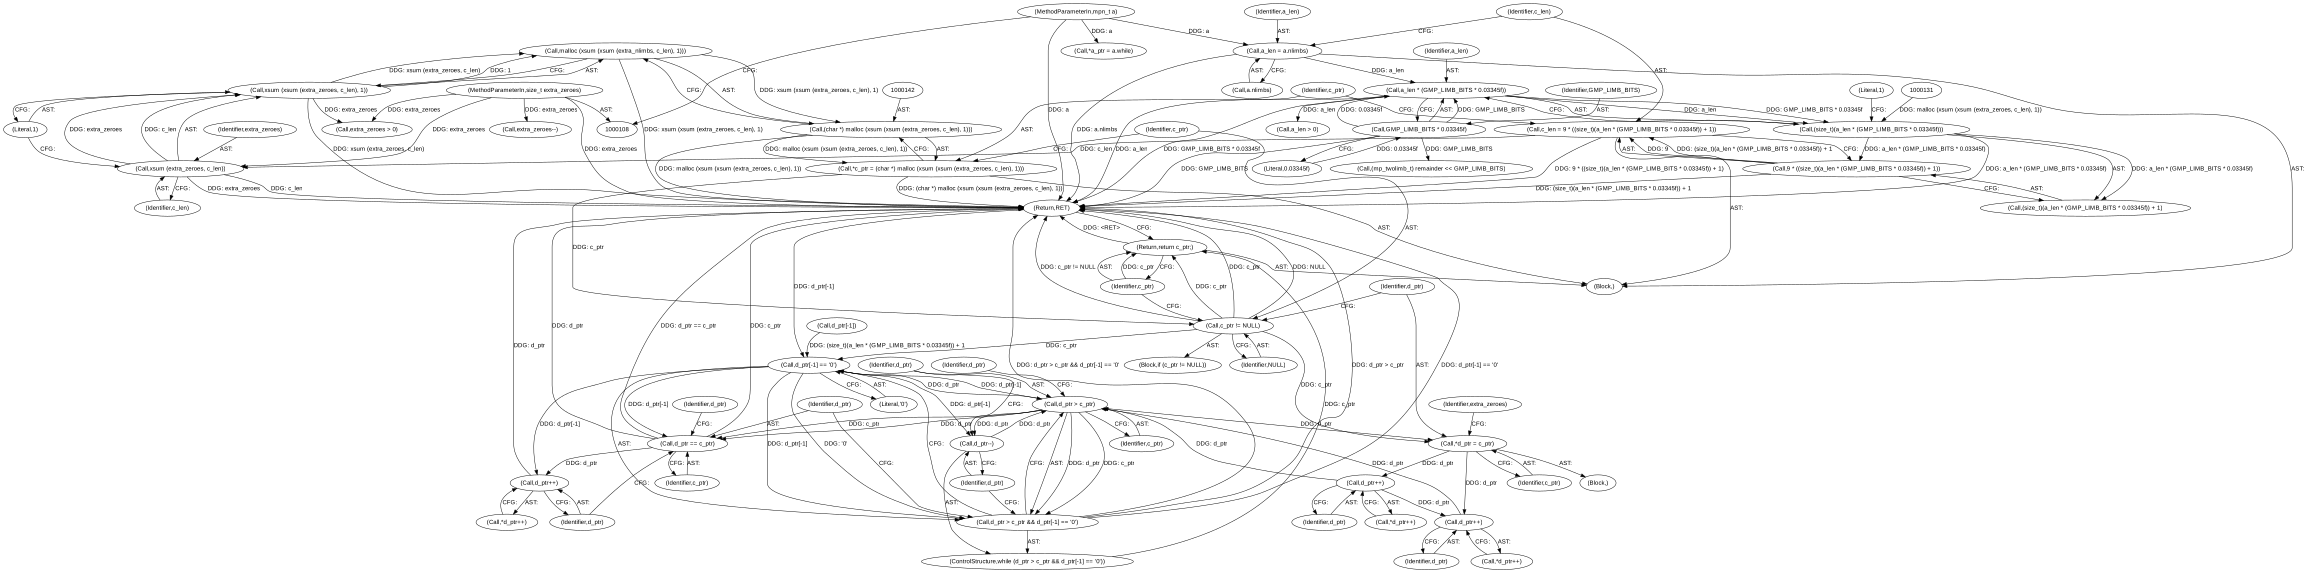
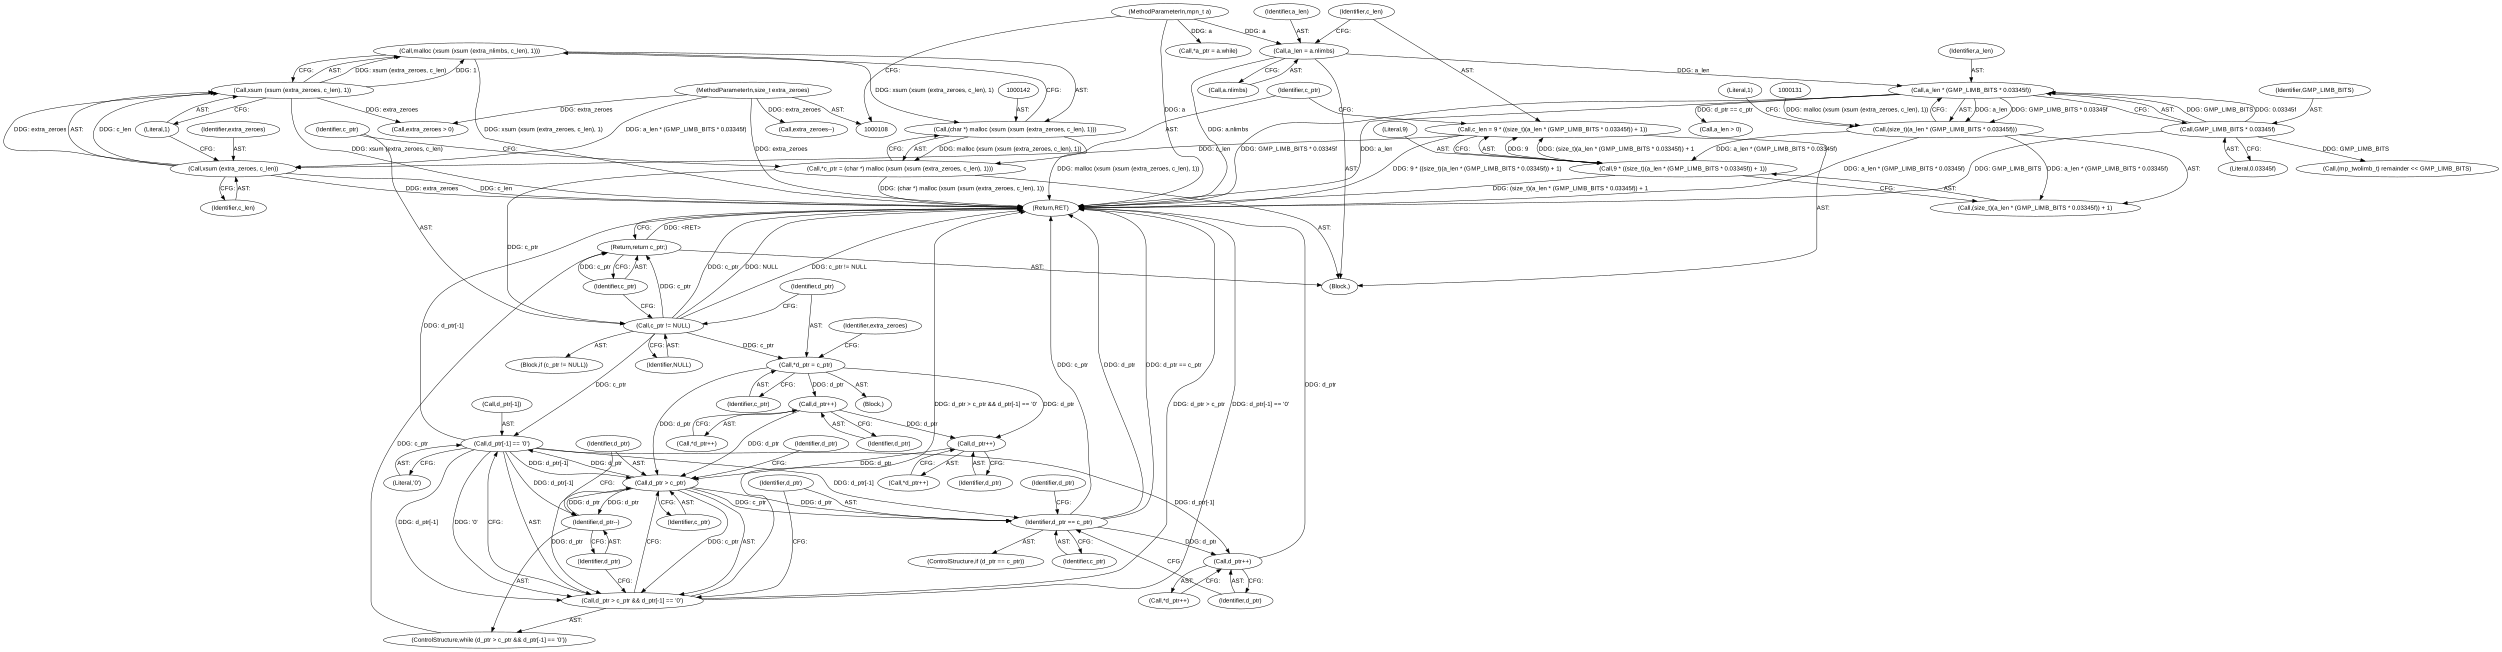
  digraph {
    fontname="Liberation Sans"
    node [fontname="Liberation Sans"]
    edge [fontname="Liberation Sans"]
    n1 [label="(Call,malloc (xsum (xsum (extra_nlimbs, c_len), 1)))"]
    n2 [label="(Call,xsum (xsum (extra_zeroes, c_len), 1))"]
    n3 [label="(Call,(char *) malloc (xsum (xsum (extra_zeroes, c_len), 1)))"]
    n4 [label="(Return,RET)"]
    n5 [label="(Literal,1)"]
    n6 [label="(Call,extra_zeroes > 0)"]
    n7 [label="(Call,*c_ptr = (char *) malloc (xsum (xsum (extra_zeroes, c_len), 1)))"]
    n8 [label="(Return,return c_ptr;)"]
    n9 [label="(Call,xsum (extra_zeroes, c_len))"]
    n10 [label="(Identifier,c_len)"]
    n11 [label="(MethodParameterIn,size_t extra_zeroes)"]
    n12 [label="(Call,extra_zeroes--)"]
    1000108
    n14 [label="(Call,c_len = 9 * ((size_t)(a_len * (GMP_LIMB_BITS * 0.03345f)) + 1))"]
    n15 [label="(Call,9 * ((size_t)(a_len * (GMP_LIMB_BITS * 0.03345f)) + 1))"]
    n16 [label="(Block,)"]
    n17 [label="(Call,(size_t)(a_len * (GMP_LIMB_BITS * 0.03345f)) + 1)"]
    n18 [label="(Call,(size_t)(a_len * (GMP_LIMB_BITS * 0.03345f)))"]
    n19 [label="(Call,a_len * (GMP_LIMB_BITS * 0.03345f))"]
    n20 [label="(Call,GMP_LIMB_BITS * 0.03345f)"]
    n21 [label="(Call,a_len > 0)"]
    n22 [label="(Call,(mp_twolimb_t) remainder << GMP_LIMB_BITS)"]
    n23 [label="(Literal,0.03345f)"]
    n24 [label="(Call,a_len = a.nlimbs)"]
    n25 [label="(Call,a.nlimbs)"]
    n26 [label="(MethodParameterIn,mpn_t a)"]
    n27 [label="(Call,*a_ptr = a.while)"]
    n28 [label="(Call,c_ptr != NULL)"]
    n29 [label="(Call,*d_ptr = c_ptr)"]
    n30 [label="(Block,if (c_ptr != NULL))"]
    n31 [label="(Identifier,NULL)"]
    n32 [label="(Call,d_ptr[-1] == '0')"]
    n33 [label="(Call,d_ptr > c_ptr)"]
    n34 [label="(Call,d_ptr++)"]
    n35 [label="(Call,d_ptr++)"]
    n36 [label="(Block,)"]
    n37 [label="(Identifier,c_ptr)"]
    n38 [label="(Call,d_ptr > c_ptr && d_ptr[-1] == '0')"]
-   n39 [label="(Call,d_ptr--)"]
-   n40 [label="(Call,d_ptr == c_ptr)"]
+   n39 [label="(Identifier,d_ptr--)"]
+   n40 [label="(Identifier,d_ptr == c_ptr)"]
    n41 [label="(Identifier,c_ptr)"]
    n42 [label="(Identifier,c_ptr)"]
    n43 [label="(Call,*d_ptr++)"]
    n44 [label="(Identifier,d_ptr)"]
    n45 [label="(Call,*d_ptr++)"]
    n46 [label="(Identifier,d_ptr)"]
    n47 [label="(ControlStructure,while (d_ptr > c_ptr && d_ptr[-1] == '0'))"]
    n48 [label="(Call,d_ptr++)"]
    n49 [label="(Literal,'0')"]
    n50 [label="(Identifier,d_ptr)"]
    n51 [label="(Identifier,c_ptr)"]
+   n52 [label="(ControlStructure,if (d_ptr == c_ptr))"]
    n53 [label="(Call,*d_ptr++)"]
    n54 [label="(Identifier,d_ptr)"]
+   n55 [label="(Literal,9)"]
    n56 [label="(Identifier,GMP_LIMB_BITS)"]
    n57 [label="(Identifier,a_len)"]
    n58 [label="(Identifier,c_ptr)"]
    n59 [label="(Identifier,d_ptr)"]
    n60 [label="(Identifier,d_ptr)"]
    n61 [label="(Identifier,c_ptr)"]
    n62 [label="(Identifier,d_ptr)"]
    n63 [label="(Identifier,extra_zeroes)"]
    n64 [label="(Literal,1)"]
    n65 [label="(Call,d_ptr[-1])"]
    n66 [label="(Identifier,extra_zeroes)"]
    n67 [label="(Identifier,d_ptr)"]
    n68 [label="(Identifier,d_ptr)"]
    n69 [label="(Identifier,a_len)"]
    n70 [label="(Identifier,c_len)"]
    1000131
    1000142
    n1 -> n2 [label="CFG: "]
    n1 -> n3 [label="AST: "]
    n1 -> n3 [label="DDG: xsum (xsum (extra_zeroes, c_len), 1)"]
    n1 -> n4 [label="DDG: xsum (xsum (extra_zeroes, c_len), 1)"]
    n2 -> n1 [label="AST: "]
    n2 -> n1 [label="DDG: xsum (extra_zeroes, c_len)"]
    n2 -> n1 [label="DDG: 1"]
    n2 -> n4 [label="DDG: xsum (extra_zeroes, c_len)"]
    n2 -> n5 [label="CFG: "]
    n2 -> n6 [label="DDG: extra_zeroes"]
    n3 -> n1 [label="CFG: "]
    n3 -> n4 [label="DDG: malloc (xsum (xsum (extra_zeroes, c_len), 1))"]
    n3 -> n7 [label="AST: "]
    n3 -> n7 [label="DDG: malloc (xsum (xsum (extra_zeroes, c_len), 1))"]
    n4 -> n8 [label="CFG: "]
    n5 -> n2 [label="AST: "]
    n5 -> n9 [label="CFG: "]
    n7 -> n3 [label="CFG: "]
    n7 -> n4 [label="DDG: (char *) malloc (xsum (xsum (extra_zeroes, c_len), 1))"]
    n7 -> n16 [label="AST: "]
    n7 -> n28 [label="DDG: c_ptr"]
    n8 -> n4 [label="DDG: <RET>"]
    n8 -> n16 [label="AST: "]
    n8 -> n42 [label="CFG: "]
    n9 -> n2 [label="AST: "]
    n9 -> n2 [label="DDG: extra_zeroes"]
    n9 -> n2 [label="DDG: c_len"]
    n9 -> n4 [label="DDG: extra_zeroes"]
    n9 -> n4 [label="DDG: c_len"]
    n9 -> n10 [label="CFG: "]
    n10 -> n9 [label="AST: "]
    n11 -> n4 [label="DDG: extra_zeroes"]
    n11 -> n6 [label="DDG: extra_zeroes"]
-   n11 -> n9 [label="DDG: extra_zeroes"]
+   n11 -> n9 [label="DDG: a_len * (GMP_LIMB_BITS * 0.03345f)"]
    n11 -> n12 [label="DDG: extra_zeroes"]
    n11 -> 1000108 [label="AST: "]
    n14 -> n4 [label="DDG: 9 * ((size_t)(a_len * (GMP_LIMB_BITS * 0.03345f)) + 1)"]
    n14 -> n9 [label="DDG: c_len"]
    n14 -> n15 [label="CFG: "]
    n14 -> n16 [label="AST: "]
    n15 -> n4 [label="DDG: (size_t)(a_len * (GMP_LIMB_BITS * 0.03345f)) + 1"]
    n15 -> n14 [label="AST: "]
    n15 -> n14 [label="DDG: 9"]
    n15 -> n14 [label="DDG: (size_t)(a_len * (GMP_LIMB_BITS * 0.03345f)) + 1"]
    n15 -> n17 [label="CFG: "]
    n17 -> n15 [label="AST: "]
    n18 -> n4 [label="DDG: a_len * (GMP_LIMB_BITS * 0.03345f)"]
    n18 -> n15 [label="DDG: a_len * (GMP_LIMB_BITS * 0.03345f)"]
    n18 -> n17 [label="AST: "]
    n18 -> n17 [label="DDG: a_len * (GMP_LIMB_BITS * 0.03345f)"]
    n18 -> n19 [label="CFG: "]
    n19 -> n4 [label="DDG: a_len"]
    n19 -> n4 [label="DDG: GMP_LIMB_BITS * 0.03345f"]
    n19 -> n18 [label="AST: "]
    n19 -> n18 [label="DDG: a_len"]
    n19 -> n18 [label="DDG: GMP_LIMB_BITS * 0.03345f"]
    n19 -> n20 [label="CFG: "]
-   n19 -> n21 [label="DDG: a_len"]
+   n19 -> n21 [label="DDG: d_ptr == c_ptr"]
    n20 -> n4 [label="DDG: GMP_LIMB_BITS"]
    n20 -> n19 [label="AST: "]
    n20 -> n19 [label="DDG: GMP_LIMB_BITS"]
    n20 -> n19 [label="DDG: 0.03345f"]
    n20 -> n22 [label="DDG: GMP_LIMB_BITS"]
    n20 -> n23 [label="CFG: "]
-   n23 -> n20 [label="DDG: 0.03345f"]
+   n23 -> n20 [label="AST: "]
    n24 -> n4 [label="DDG: a.nlimbs"]
    n24 -> n16 [label="AST: "]
    n24 -> n19 [label="DDG: a_len"]
    n24 -> n25 [label="CFG: "]
    n25 -> n24 [label="AST: "]
    n26 -> n4 [label="DDG: a"]
    n26 -> 1000108 [label="CFG: "]
    n26 -> n24 [label="DDG: a"]
    n26 -> n27 [label="DDG: a"]
    n28 -> n4 [label="DDG: c_ptr"]
    n28 -> n4 [label="DDG: NULL"]
    n28 -> n4 [label="DDG: c_ptr != NULL"]
    n28 -> n8 [label="DDG: c_ptr"]
    n28 -> n29 [label="DDG: c_ptr"]
    n28 -> n30 [label="AST: "]
    n28 -> n31 [label="CFG: "]
    n28 -> n32 [label="DDG: c_ptr"]
-   n33 -> n29 [label="DDG: d_ptr"]
+   n29 -> n33 [label="DDG: d_ptr"]
    n29 -> n34 [label="DDG: d_ptr"]
    n29 -> n35 [label="DDG: d_ptr"]
    n29 -> n36 [label="AST: "]
    n29 -> n37 [label="CFG: "]
    n31 -> n28 [label="AST: "]
-   n4 -> n32 [label="DDG: d_ptr[-1]"]
+   n32 -> n4 [label="DDG: d_ptr[-1]"]
    n32 -> n33 [label="DDG: d_ptr[-1]"]
    n32 -> n38 [label="AST: "]
    n32 -> n38 [label="DDG: d_ptr[-1]"]
    n32 -> n38 [label="DDG: '0'"]
    n32 -> n39 [label="DDG: d_ptr[-1]"]
    n32 -> n40 [label="DDG: d_ptr[-1]"]
    n32 -> n48 [label="DDG: d_ptr[-1]"]
    n32 -> n49 [label="CFG: "]
    n33 -> n32 [label="DDG: d_ptr"]
    n33 -> n38 [label="AST: "]
    n33 -> n38 [label="DDG: d_ptr"]
    n33 -> n38 [label="DDG: c_ptr"]
    n33 -> n39 [label="DDG: d_ptr"]
    n33 -> n40 [label="DDG: d_ptr"]
    n33 -> n40 [label="DDG: c_ptr"]
    n33 -> n41 [label="CFG: "]
    n34 -> n33 [label="DDG: d_ptr"]
    n34 -> n35 [label="DDG: d_ptr"]
    n34 -> n43 [label="AST: "]
    n34 -> n44 [label="CFG: "]
    n35 -> n33 [label="DDG: d_ptr"]
    n35 -> n45 [label="AST: "]
    n35 -> n46 [label="CFG: "]
    n37 -> n29 [label="AST: "]
    n38 -> n4 [label="DDG: d_ptr > c_ptr && d_ptr[-1] == '0'"]
    n38 -> n4 [label="DDG: d_ptr > c_ptr"]
    n38 -> n4 [label="DDG: d_ptr[-1] == '0'"]
    n38 -> n32 [label="CFG: "]
    n38 -> n33 [label="CFG: "]
    n38 -> n47 [label="AST: "]
    n39 -> n33 [label="DDG: d_ptr"]
    n39 -> n47 [label="AST: "]
    n39 -> n50 [label="CFG: "]
    n40 -> n4 [label="DDG: c_ptr"]
    n40 -> n4 [label="DDG: d_ptr"]
    n40 -> n4 [label="DDG: d_ptr == c_ptr"]
    n40 -> n48 [label="DDG: d_ptr"]
    n40 -> n51 [label="CFG: "]
+   n40 -> n52 [label="AST: "]
    n41 -> n33 [label="AST: "]
    n42 -> n8 [label="AST: "]
    n42 -> n8 [label="DDG: c_ptr"]
    n42 -> n28 [label="CFG: "]
    n43 -> n34 [label="CFG: "]
    n44 -> n34 [label="AST: "]
    n45 -> n35 [label="CFG: "]
    n46 -> n35 [label="AST: "]
    n47 -> n8 [label="DDG: c_ptr"]
    n48 -> n4 [label="DDG: d_ptr"]
    n48 -> n53 [label="AST: "]
    n48 -> n54 [label="CFG: "]
    n49 -> n32 [label="AST: "]
    n50 -> n38 [label="CFG: "]
    n50 -> n39 [label="AST: "]
    n51 -> n40 [label="AST: "]
    n53 -> n48 [label="CFG: "]
    n54 -> n40 [label="CFG: "]
    n54 -> n48 [label="AST: "]
+   n55 -> n15 [label="AST: "]
    n56 -> n20 [label="AST: "]
    n57 -> n24 [label="AST: "]
    n58 -> n7 [label="AST: "]
    n58 -> n14 [label="CFG: "]
    n59 -> n33 [label="CFG: "]
    n60 -> n38 [label="CFG: "]
    n60 -> n40 [label="AST: "]
    n61 -> n7 [label="CFG: "]
    n61 -> n28 [label="AST: "]
    n62 -> n40 [label="CFG: "]
    n63 -> n29 [label="CFG: "]
    n64 -> n18 [label="CFG: "]
-   n65 -> n32 [label="DDG: (size_t)(a_len * (GMP_LIMB_BITS * 0.03345f)) + 1"]
+   n65 -> n32 [label="AST: "]
    n66 -> n9 [label="AST: "]
    n67 -> n33 [label="AST: "]
    n67 -> n39 [label="CFG: "]
    n68 -> n28 [label="CFG: "]
    n68 -> n29 [label="AST: "]
    n69 -> n19 [label="AST: "]
    n70 -> n14 [label="AST: "]
    n70 -> n24 [label="CFG: "]
    1000131 -> n18 [label="DDG: malloc (xsum (xsum (extra_zeroes, c_len), 1))"]
    1000142 -> n3 [label="AST: "]
  }
